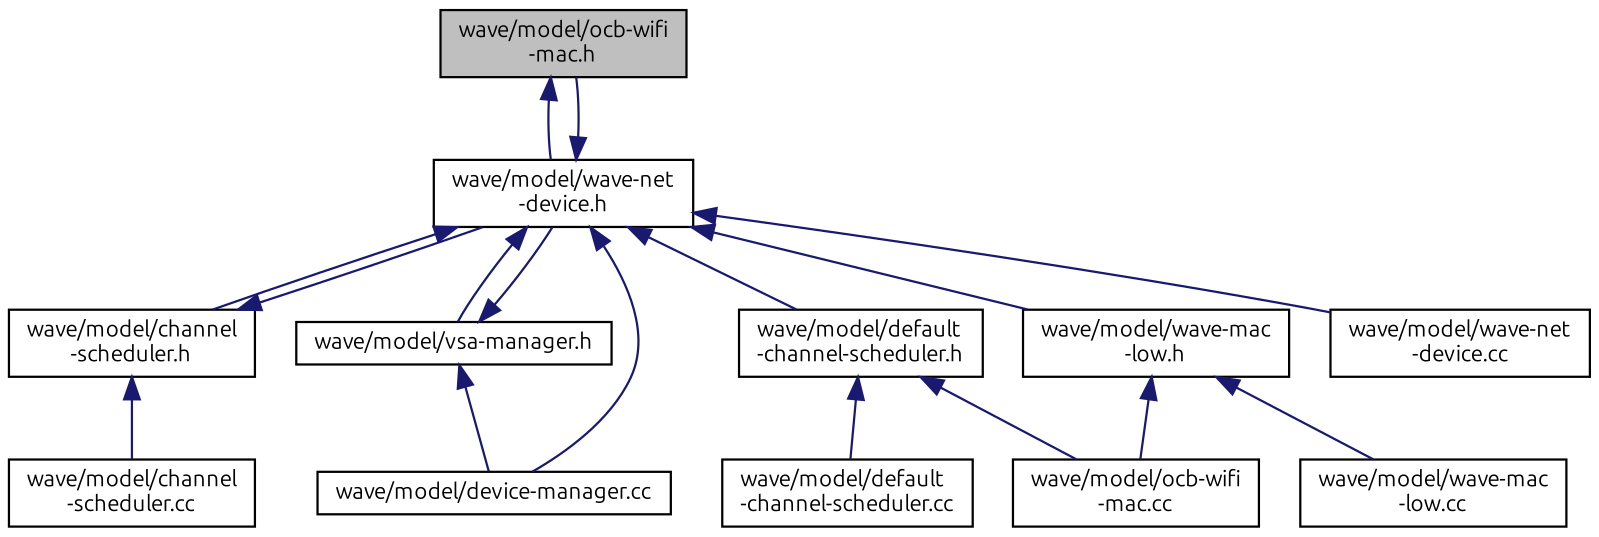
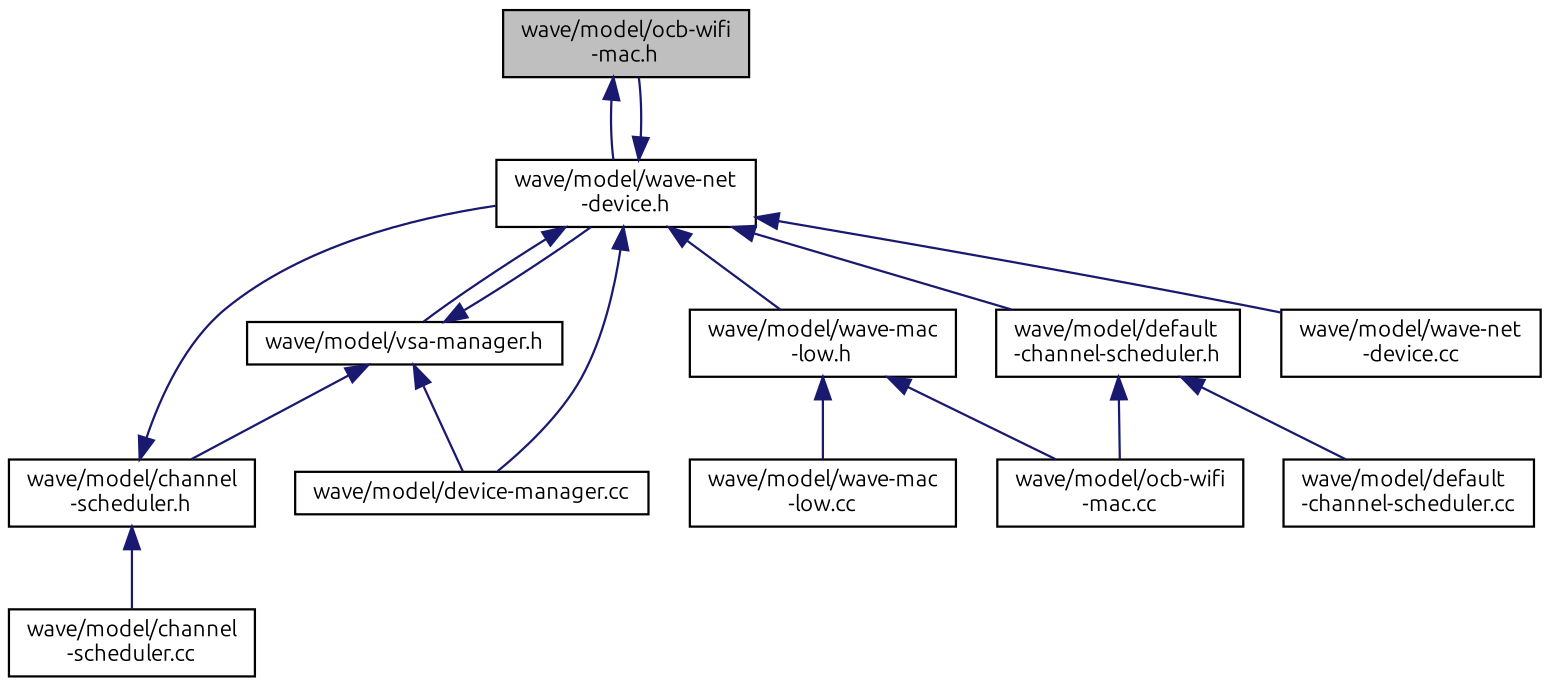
  digraph {
    fontname=Ubuntu
    node [color=black fillcolor=white fontname=Ubuntu fontsize=10 shape=record style=filled]
    edge [color=midnightblue dir=back fontname=Ubuntu fontsize=10 labelfontname=Helvetica labelfontsize=10 style=solid]
    n1 [fillcolor=grey75 fontcolor=black height=0.2 label="wave/model/ocb-wifi\l-mac.h" width=0.4]
    n2 [height=0.2 label="wave/model/wave-net\l-device.h" width=0.4]
    n3 [height=0.2 label="wave/model/channel\l-scheduler.h" width=0.4]
    n4 [height=0.2 label="wave/model/vsa-manager.h" width=0.4]
    n5 [height=0.2 label="wave/model/device-manager.cc" width=0.4]
    n6 [height=0.2 label="wave/model/default\l-channel-scheduler.h" width=0.4]
    n7 [height=0.2 label="wave/model/wave-mac\l-low.h" width=0.4]
    n8 [height=0.2 label="wave/model/wave-net\l-device.cc" width=0.4]
    n9 [height=0.2 label="wave/model/ocb-wifi\l-mac.cc" width=0.4]
    n10 [height=0.2 label="wave/model/channel\l-scheduler.cc" width=0.4]
    n11 [height=0.2 label="wave/model/default\l-channel-scheduler.cc" width=0.4]
    n12 [height=0.2 label="wave/model/wave-mac\l-low.cc" width=0.4]
    n1 -> n2
    n2 -> n1
-   n2 -> n3
+   n4 -> n3
    n2 -> n4
    n2 -> n5
    n2 -> n6
    n2 -> n7
    n2 -> n8
    n3 -> n2
    n3 -> n10
    n4 -> n2
    n4 -> n5
    n6 -> n9
    n6 -> n11
    n7 -> n9
    n7 -> n12
  }
